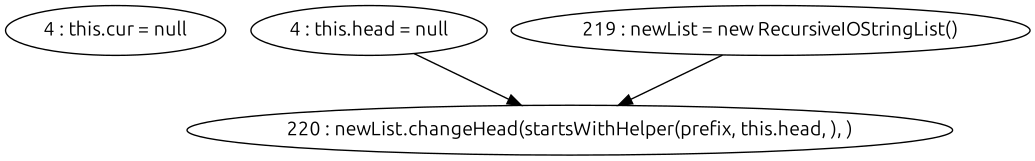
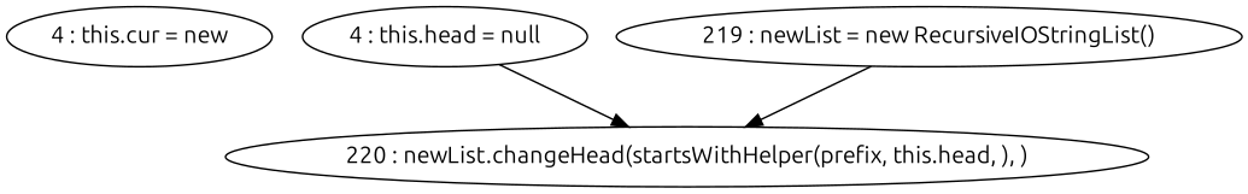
  digraph {
    fontname=Ubuntu
    node [fontname=Ubuntu]
    edge [fontname=Ubuntu]
-   "4 : this.cur = null"
+   "4 : this.cur = null" [label="4 : this.cur = new"]
    "4 : this.head = null"
    "220 : newList.changeHead(startsWithHelper(prefix, this.head, ), )"
    "219 : newList = new RecursiveIOStringList()"
    "4 : this.head = null" -> "220 : newList.changeHead(startsWithHelper(prefix, this.head, ), )"
    "219 : newList = new RecursiveIOStringList()" -> "220 : newList.changeHead(startsWithHelper(prefix, this.head, ), )"
  }
